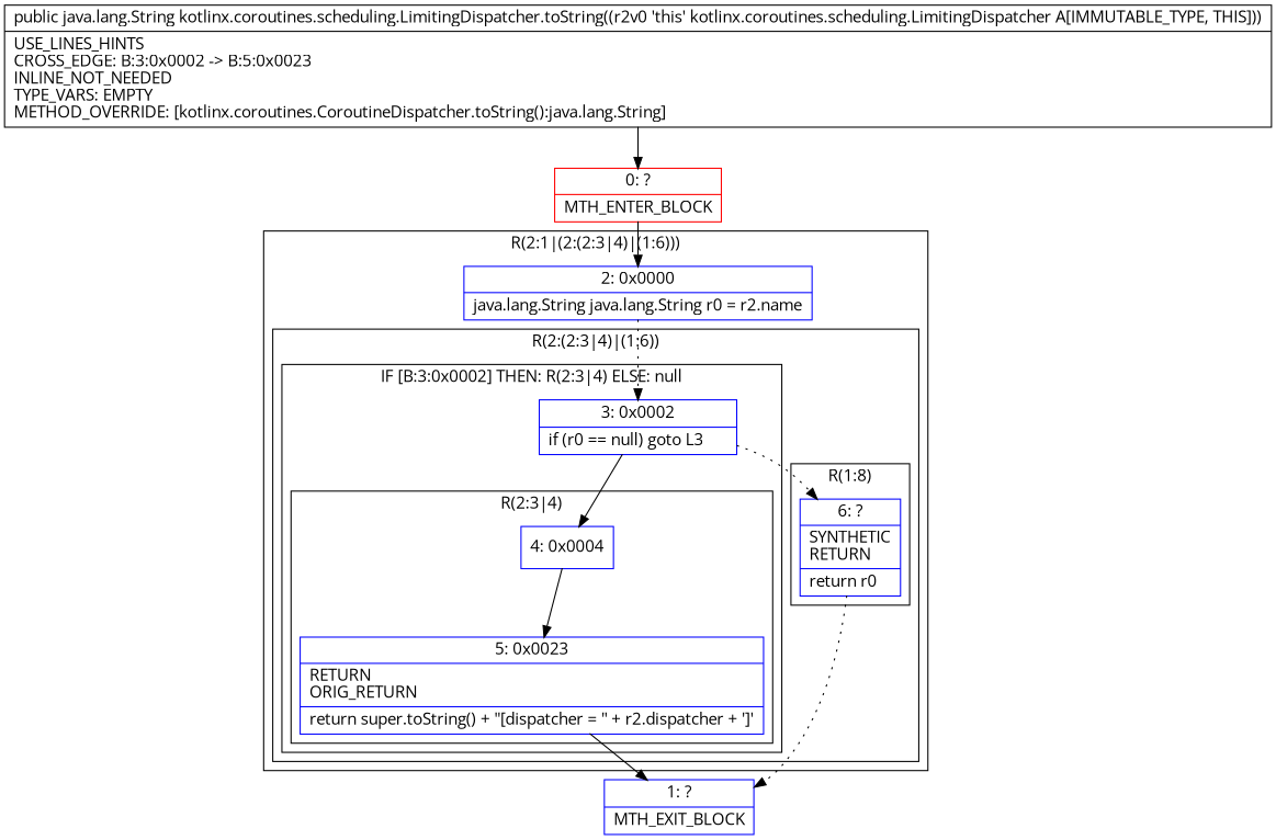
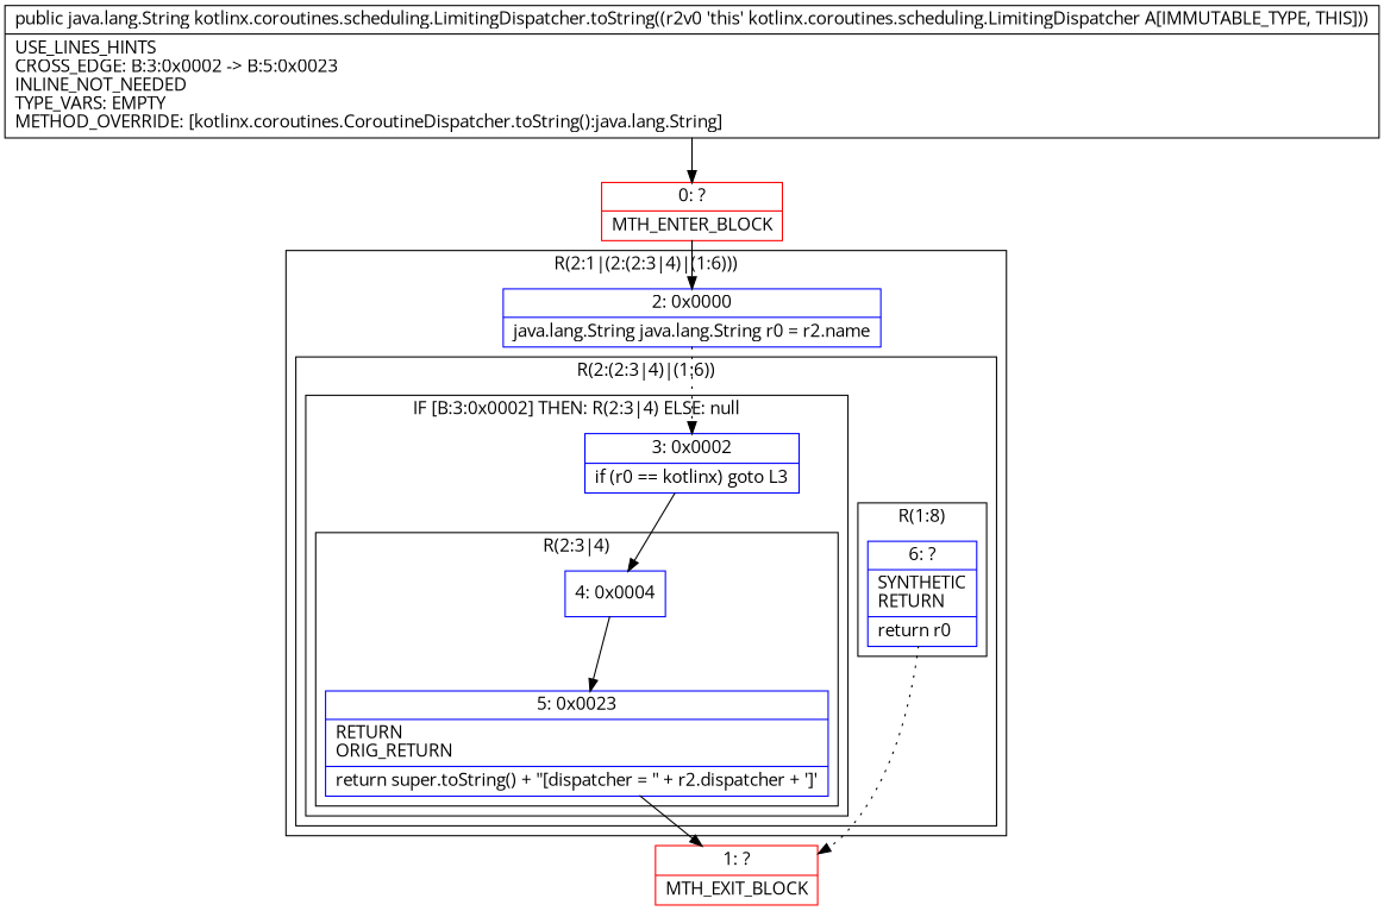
  digraph {
    fontname="Open Sans"
    node [color=blue fontname="Open Sans" shape=record]
    edge [fontname="Open Sans" style=solid]
    n1 [label="{4\:\ 0x0004}"]
    n2 [label="{5\:\ 0x0023|RETURN\lORIG_RETURN\l|return super.toString() + \"[dispatcher = \" + r2.dispatcher + ']'\l}"]
-   n3 [label="{3\:\ 0x0002|if (r0 == null) goto L3\l}"]
+   n3 [label="{3\:\ 0x0002|if (r0 == kotlinx) goto L3\l}"]
    n4 [label="{6\:\ ?|SYNTHETIC\lRETURN\l|return r0\l}"]
    n5 [label="{2\:\ 0x0000|java.lang.String java.lang.String r0 = r2.name\l}"]
-   n6 [label="{1\:\ ?|MTH_EXIT_BLOCK\l}"]
+   n6 [color=red label="{1\:\ ?|MTH_EXIT_BLOCK\l}"]
    n7 [color=red label="{0\:\ ?|MTH_ENTER_BLOCK\l}"]
    n8 [label="{public java.lang.String kotlinx.coroutines.scheduling.LimitingDispatcher.toString((r2v0 'this' kotlinx.coroutines.scheduling.LimitingDispatcher A[IMMUTABLE_TYPE, THIS]))  | USE_LINES_HINTS\lCROSS_EDGE: B:3:0x0002 \-\> B:5:0x0023\lINLINE_NOT_NEEDED\lTYPE_VARS: EMPTY\lMETHOD_OVERRIDE: [kotlinx.coroutines.CoroutineDispatcher.toString():java.lang.String]\l}" color=""]
    subgraph cluster_1 {
      label="R(2:1|(2:(2:3|4)|(1:6)))"
      n5
      subgraph cluster_2 {
        label="R(2:(2:3|4)|(1:6))"
        subgraph cluster_3 {
          label="IF [B:3:0x0002] THEN: R(2:3|4) ELSE: null"
          n3
          subgraph cluster_4 {
            label="R(2:3|4)"
            n1
            n2
          }
        }
        subgraph cluster_5 {
          label="R(1:8)"
          n4
        }
      }
    }
    n1 -> n2
    n2 -> n6
    n3 -> n1
-   n3 -> n4 [style=dotted]
    n4 -> n6 [style=dotted]
    n5 -> n3 [style=dotted]
    n7 -> n5
    n8 -> n7
  }
